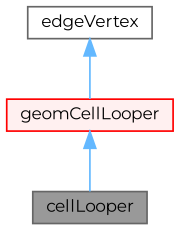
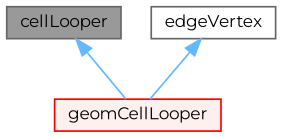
  digraph {
    fontname=Montserrat
    node [color=gray40 fontname=Montserrat fontsize=10 shape=box style=filled]
    edge [color=steelblue1 dir=back fontname=Montserrat fontsize=10 labelfontname=Helvetica labelfontsize=10 style=solid]
    n1 [fillcolor=grey60 fontcolor=black height=0.2 label=cellLooper width=0.4]
    n2 [color=red fillcolor="#FFF0F0" height=0.2 label=geomCellLooper width=0.4]
    n3 [fillcolor=white height=0.2 label=edgeVertex width=0.4]
-   n2 -> n1
+   n1 -> n2
    n3 -> n2
  }
